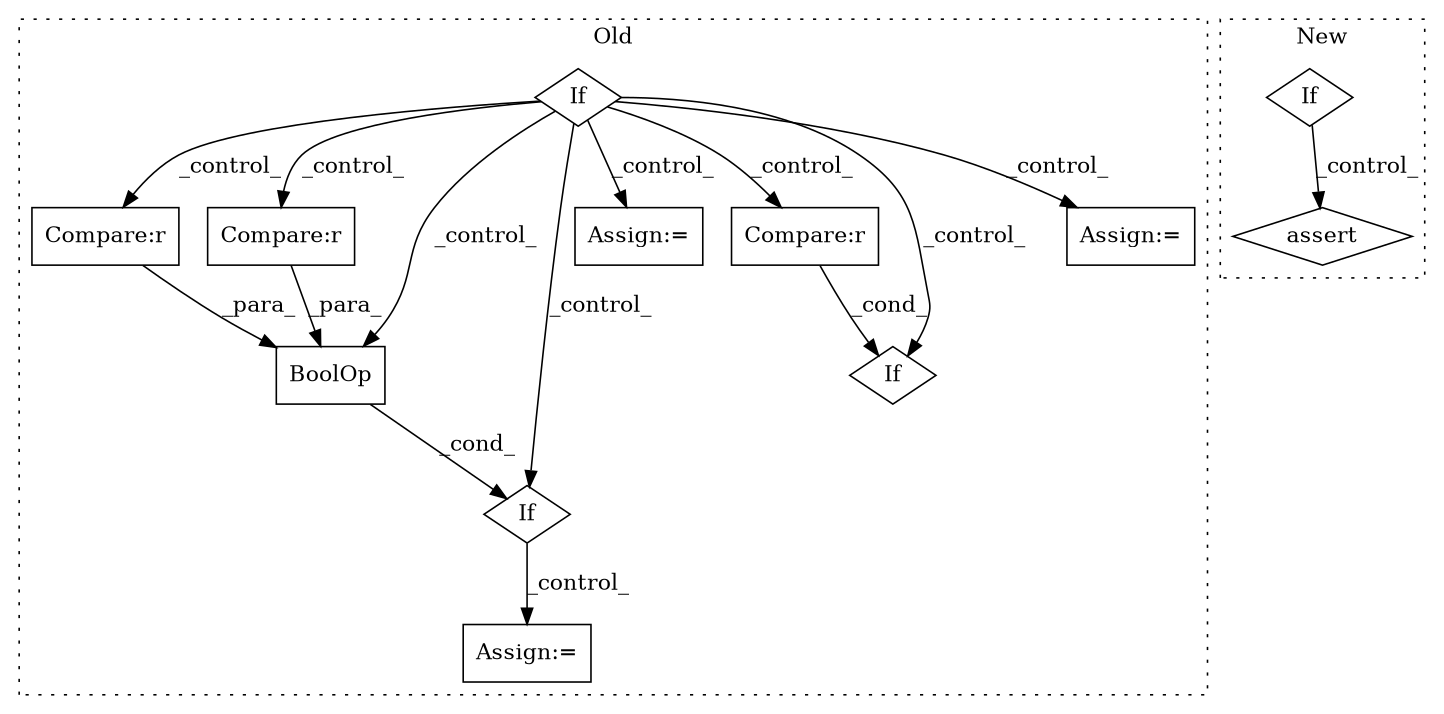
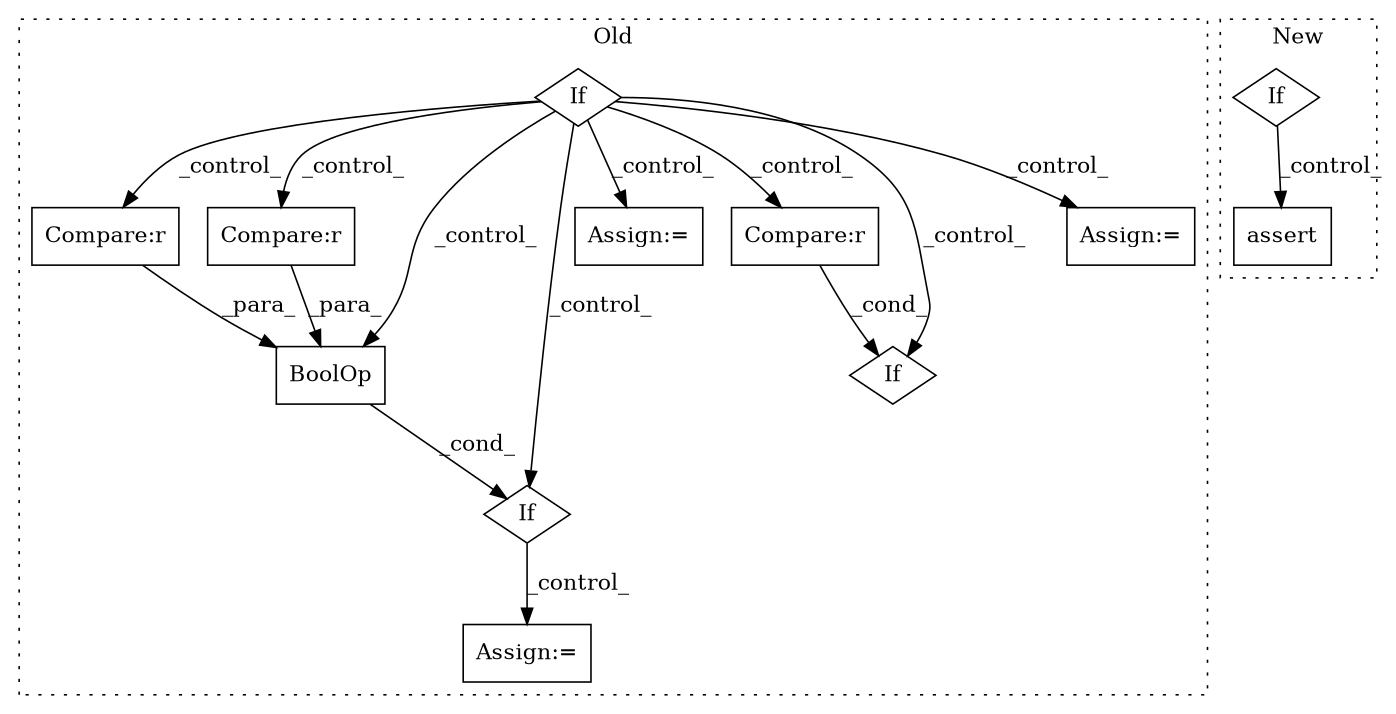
  digraph {
    node [a=96 l=3 shape=box]
    n1 [a=72 l=67 label=BoolOp s=16146]
    n2 [a=40 l=27 label="Compare:r" s=16147]
    n3 [label=If s=16143 shape=diamond]
    n4 [a=68 label="Assign:=" s=16248]
    n5 [a=40 l=33 label="Compare:r" s=16179]
    n6 [label=If s=15277 shape=diamond]
    n7 [a=68 label="Assign:=" s=15579]
    n8 [a=40 l=19 label="Compare:r" s=15749]
    n9 [label=If s=15746 shape=diamond]
    n10 [a=68 l=4 label="Assign:=" s=16125]
-   n11 [a=65 l=7 label=assert s=10129 shape=diamond]
+   n11 [a=65 l=7 label=assert s=10129]
    n12 [label=If s=10088 shape=diamond]
    subgraph cluster_1 {
      label=Old
      style=dotted
      n1
      n2
      n3
      n4
      n5
      n6
      n7
      n8
      n9
      n10
    }
    subgraph cluster_2 {
      label=New
      style=dotted
      n11
      n12
    }
    n1 -> n3 [label=_cond_]
    n2 -> n1 [label=_para_]
    n3 -> n4 [label=_control_]
    n5 -> n1 [label=_para_]
    n6 -> n1 [label=_control_]
    n6 -> n2 [label=_control_]
    n6 -> n3 [label=_control_]
    n6 -> n5 [label=_control_]
    n6 -> n7 [label=_control_]
    n6 -> n8 [label=_control_]
    n6 -> n9 [label=_control_]
    n6 -> n10 [label=_control_]
    n8 -> n9 [label=_cond_]
    n12 -> n11 [label=_control_]
  }
